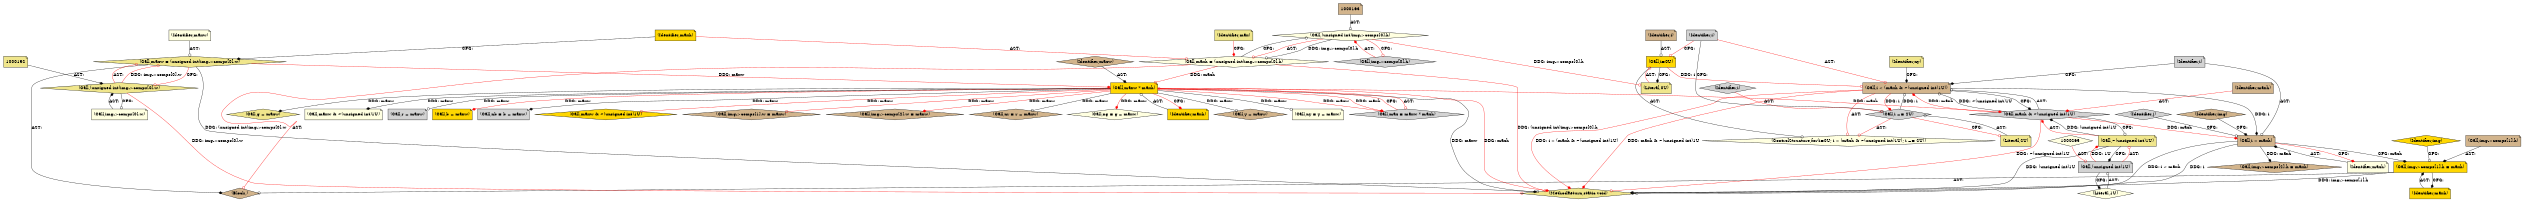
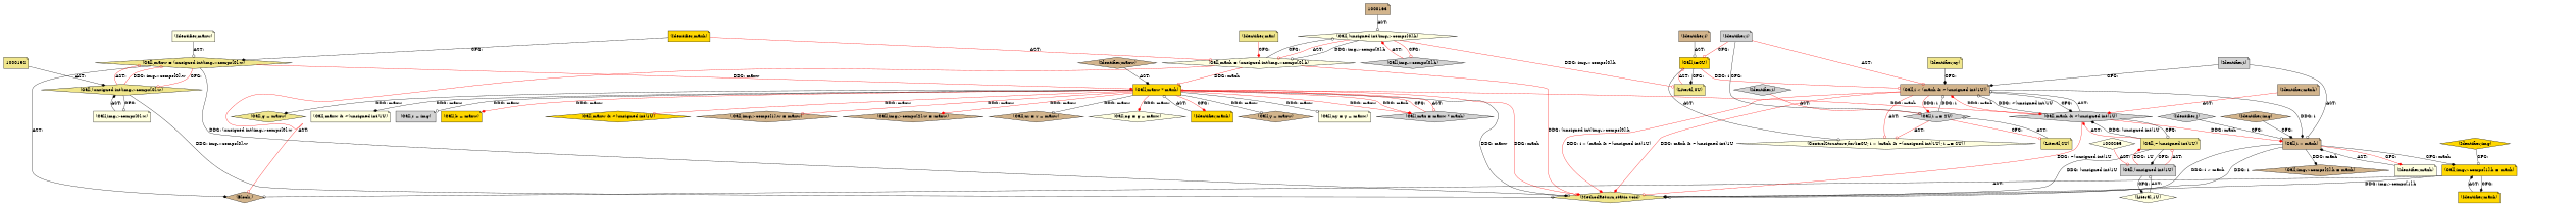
  digraph {
    node [fillcolor=tan shape=note style=filled]
    edge [arrowhead=odot color=black]
    n1 [fillcolor=gold label="(Call,img->comps[1].h = maxh)"]
    n2 [fillcolor=khaki label="(MethodReturn,static void)" shape=diamond]
    n3 [fillcolor=gold label="(Identifier,maxh)"]
    n4 [label="(Block,)" shape=diamond]
    n5 [label="(Call,i < maxh)"]
    n6 [fillcolor=lightyellow label="(Identifier,maxh)"]
    n7 [label="(Call,img->comps[2].h = maxh)" shape=diamond]
    n8 [label="(Call,i < (maxh & ~(unsigned int)1U))"]
    n9 [fillcolor=lightgrey label="(Call,i += 2U)" shape=diamond]
    n10 [fillcolor=lightgrey label="(Call,maxh & ~(unsigned int)1U)" shape=diamond]
    n11 [fillcolor=lightyellow label="(ControlStructure,for(i=0U; i < (maxh & ~(unsigned int)1U); i += 2U))" shape=diamond]
    n12 [fillcolor=khaki label="(Literal,2U)"]
    n13 [fillcolor=khaki label="(Call,~(unsigned int)1U)"]
    n14 [fillcolor=gold label="(Call,i=0U)"]
    n15 [fillcolor=khaki label="(Literal,0U)"]
    n16 [fillcolor=lightgrey label="(Call,(unsigned int)1U)"]
    n17 [fillcolor=gold label="(Call,maxw * maxh)"]
    n18 [fillcolor=khaki label="(Call,g + maxw)" shape=diamond]
    n19 [fillcolor=lightyellow label="(Call,maxw & ~(unsigned int)1U)"]
-   n20 [fillcolor=lightgrey label="(Call,r + maxw)"]
+   n20 [fillcolor=lightgrey label="(Call,r + img)"]
    n21 [fillcolor=gold label="(Call,b + maxw)"]
-   n22 [fillcolor=lightgrey label="(Call,nb = b + maxw)"]
    n23 [fillcolor=gold label="(Call,maxw & ~(unsigned int)1U)" shape=diamond]
    n24 [label="(Call,img->comps[1].w = maxw)" shape=diamond]
    n25 [label="(Call,img->comps[2].w = maxw)" shape=diamond]
    n26 [label="(Call,nr = r + maxw)" shape=diamond]
    n27 [fillcolor=lightyellow label="(Call,ng = g + maxw)" shape=diamond]
    n28 [fillcolor=gold label="(Identifier,maxh)"]
    n29 [label="(Call,y + maxw)" shape=diamond]
    n30 [fillcolor=lightyellow label="(Call,ny = y + maxw)"]
    n31 [fillcolor=lightgrey label="(Call,max = maxw * maxh)" shape=diamond]
    n32 [fillcolor=khaki label="(Call,maxw = (unsigned int)img->comps[0].w)" shape=diamond]
    n33 [fillcolor=khaki label="(Call,(unsigned int)img->comps[0].w)" shape=diamond]
    n34 [fillcolor=lightyellow label="(Call,img->comps[0].w)"]
    n35 [fillcolor=lightyellow label="(Call,maxh = (unsigned int)img->comps[0].h)" shape=diamond]
    n36 [fillcolor=lightyellow label="(Call,(unsigned int)img->comps[0].h)" shape=diamond]
    n37 [fillcolor=lightgrey label="(Call,img->comps[0].h)" shape=diamond]
    n38 [fillcolor=lightyellow label="(Literal,1U)" shape=diamond]
    n39 [fillcolor=lightgrey label="(Identifier,i)" shape=diamond]
    n40 [fillcolor=lightgrey label="(Identifier,i)"]
-   n41 [label="(Call,img->comps[1].h)"]
    n42 [label="(Identifier,maxw)" shape=diamond]
    n43 [fillcolor=lightgrey label="(Identifier,i)"]
    n44 [label="(Identifier,maxh)"]
    n45 [label="(Identifier,i)"]
    n46 [fillcolor=lightyellow label="(Identifier,maxw)"]
    n47 [fillcolor=lightgrey label="(Identifier,j)" shape=diamond]
    n48 [fillcolor=khaki label="(Identifier,ny)"]
    n49 [fillcolor=gold label="(Identifier,img)" shape=diamond]
    n50 [fillcolor=khaki label="(Identifier,max)"]
    n51 [fillcolor=gold label="(Identifier,maxh)"]
    n52 [label="(Identifier,img)" shape=diamond]
    1000152 [fillcolor=khaki]
    1000163
    1000265 [fillcolor=lightyellow shape=diamond]
    n1 -> n2 [arrowhead=diamond label="DDG: img->comps[1].h"]
    n1 -> n3 [arrowhead=diamond label="CFG: "]
    n1 -> n4 [label="AST: "]
    n3 -> n1 [arrowhead=diamond label="AST: "]
    n5 -> n1 [arrowhead=diamond label="CFG: maxh"]
    n5 -> n2 [label="DDG: i < maxh"]
    n5 -> n2 [label="DDG: i"]
    n5 -> n6 [arrowhead=diamond color=red label="CFG: "]
    n5 -> n7 [arrowhead=diamond label="DDG: maxh"]
    n6 -> n5 [arrowhead=diamond label="AST: "]
    n8 -> n2 [arrowhead=diamond color=red label="DDG: i < (maxh & ~(unsigned int)1U)"]
    n8 -> n2 [arrowhead=diamond color=red label="DDG: maxh & ~(unsigned int)1U"]
    n8 -> n5 [arrowhead=diamond label="DDG: i"]
    n8 -> n9 [arrowhead=diamond color=red label="DDG: i"]
    n8 -> n10 [arrowhead=diamond label="CFG: "]
    n8 -> n11 [color=red label="AST: "]
    n9 -> n8 [label="DDG: i"]
    n9 -> n11 [color=red label="AST: "]
    n9 -> n12 [color=red label="CFG: "]
    n10 -> n2 [color=red label="DDG: ~(unsigned int)1U"]
    n10 -> n5 [arrowhead=diamond color=red label="DDG: maxh"]
    n10 -> n8 [label="AST: "]
    n10 -> n8 [arrowhead=diamond color=red label="DDG: maxh"]
    n10 -> n8 [label="DDG: ~(unsigned int)1U"]
    n10 -> n13 [label="CFG: "]
    n12 -> n9 [label="AST: "]
    n13 -> n2 [label="DDG: (unsigned int)1U"]
    n13 -> n10 [arrowhead=diamond color=red label="AST: "]
    n13 -> n10 [arrowhead=diamond label="DDG: (unsigned int)1U"]
    n13 -> n16 [arrowhead=diamond label="CFG: "]
    n14 -> n8 [color=red label="DDG: i"]
    n14 -> n11 [label="AST: "]
    n14 -> n15 [arrowhead=diamond label="CFG: "]
    n15 -> n14 [color=red label="AST: "]
    n16 -> n13 [color=red label="AST: "]
    n16 -> n13 [arrowhead=diamond color=red label="DDG: 1U"]
    n16 -> n38 [arrowhead=diamond label="CFG: "]
    n17 -> n2 [arrowhead=diamond label="DDG: maxw"]
    n17 -> n2 [arrowhead=diamond color=red label="DDG: maxh"]
    n17 -> n10 [arrowhead=diamond color=red label="DDG: maxh"]
    n17 -> n18 [arrowhead=diamond label="DDG: maxw"]
    n17 -> n19 [arrowhead=diamond label="DDG: maxw"]
    n17 -> n20 [label="DDG: maxw"]
    n17 -> n21 [arrowhead=diamond color=red label="DDG: maxw"]
-   n17 -> n22 [arrowhead=diamond label="DDG: maxw"]
    n17 -> n23 [color=red label="DDG: maxw"]
    n17 -> n24 [color=red label="DDG: maxw"]
    n17 -> n25 [arrowhead=diamond color=red label="DDG: maxw"]
    n17 -> n26 [label="DDG: maxw"]
    n17 -> n27 [arrowhead=diamond color=red label="DDG: maxw"]
    n17 -> n28 [arrowhead=diamond color=red label="CFG: "]
    n17 -> n29 [label="DDG: maxw"]
    n17 -> n30 [label="DDG: maxw"]
    n17 -> n31 [color=red label="AST: "]
    n17 -> n31 [arrowhead=diamond color=red label="DDG: maxw"]
    n17 -> n31 [arrowhead=diamond color=red label="DDG: maxh"]
    n28 -> n17 [label="AST: "]
    n31 -> n17 [color=red label="CFG: "]
    n32 -> n2 [label="DDG: (unsigned int)img->comps[0].w"]
    n32 -> n4 [arrowhead=diamond label="AST: "]
    n32 -> n17 [arrowhead=diamond color=red label="DDG: maxw"]
    n32 -> n33 [color=red label="CFG: "]
-   n33 -> n2 [color=red label="DDG: img->comps[0].w"]
+   n33 -> n2 [label="DDG: img->comps[0].w"]
    n33 -> n32 [color=red label="AST: "]
    n33 -> n32 [color=red label="DDG: img->comps[0].w"]
    n33 -> n34 [label="CFG: "]
    n34 -> n33 [arrowhead=diamond label="AST: "]
    n35 -> n2 [color=red label="DDG: (unsigned int)img->comps[0].h"]
    n35 -> n4 [color=red label="AST: "]
    n35 -> n17 [color=red label="DDG: maxh"]
    n35 -> n36 [label="CFG: "]
    n36 -> n15 [color=red label="DDG: img->comps[0].h"]
    n36 -> n35 [color=red label="AST: "]
    n36 -> n35 [label="DDG: img->comps[0].h"]
    n36 -> n37 [color=red label="CFG: "]
    n37 -> n36 [arrowhead=diamond color=red label="AST: "]
    n38 -> n16 [label="AST: "]
    n39 -> n9 [color=red label="AST: "]
    n40 -> n5 [label="AST: "]
    n40 -> n8 [arrowhead=diamond label="CFG: "]
-   n41 -> n1 [arrowhead=diamond label="AST: "]
    n42 -> n17 [arrowhead=diamond label="AST: "]
    n43 -> n8 [color=red label="AST: "]
    n43 -> n9 [label="CFG: "]
    n43 -> n14 [color=red label="CFG: "]
    n44 -> n10 [arrowhead=diamond color=red label="AST: "]
    n45 -> n14 [label="AST: "]
    n46 -> n32 [label="AST: "]
    n47 -> n5 [label="CFG: "]
    n48 -> n8 [arrowhead=diamond label="CFG: "]
    n49 -> n1 [label="CFG: "]
    n50 -> n35 [arrowhead=diamond color=red label="CFG: "]
    n51 -> n32 [arrowhead=diamond label="CFG: "]
    n51 -> n35 [color=red label="AST: "]
    n52 -> n5 [arrowhead=diamond label="CFG: "]
    1000152 -> n33 [arrowhead=diamond label="AST: "]
    1000163 -> n36 [label="AST: "]
    1000265 -> n16 [color=red label="AST: "]
  }
